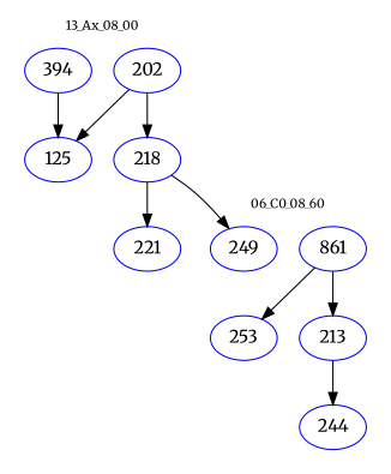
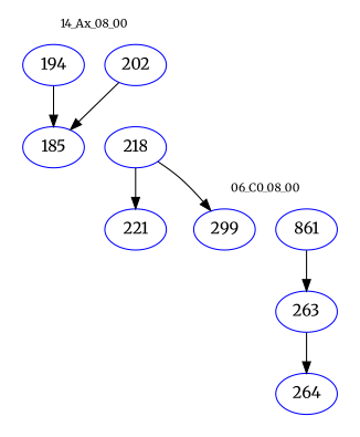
  digraph {
    fontname=Merriweather
    node [color=blue fontname=Merriweather]
    edge [color=black fontname=Merriweather]
    n1 [label=202]
-   n2 [label=394]
+   n2 [label=194]
    n3 [label=218]
-   n4 [label=125]
+   n4 [label=185]
    n5 [label=221]
    n6 [label=861]
-   n7 [label=253]
-   n8 [label=213]
-   n9 [label=249]
-   n10 [label=244]
+   n8 [label=263]
+   n9 [label=299]
+   n10 [label=264]
    subgraph cluster_1 {
      color=white
      fontsize=10
-     label="13_Ax_08_00"
+     label="14_Ax_08_00"
      n1
      n2
      n3
      n4
      n5
    }
    subgraph cluster_2 {
      color=white
      fontsize=10
-     label="06_C0_08_60"
+     label="06_C0_08_00"
      n6
-     n7
      n8
      n9
      n10
    }
-   n1 -> n3
    n1 -> n4
    n2 -> n4
    n3 -> n5
    n3 -> n9
-   n6 -> n7
    n6 -> n8
    n8 -> n10
  }
